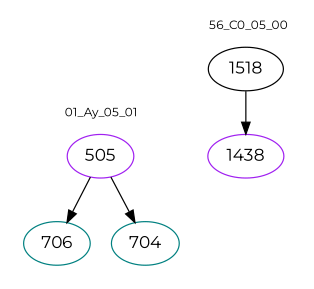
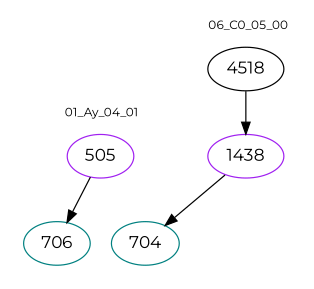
  digraph {
    fontname=Montserrat
    node [color=purple fontname=Montserrat]
    edge [color=black fontname=Montserrat]
    n1 [label=505]
    n2 [color=teal label=704]
    n3 [color=teal label=706]
-   n4 [color=black label=1518]
+   n4 [color=black label=4518]
    n5 [label=1438]
    subgraph cluster_1 {
      color=white
      fontsize=10
-     label="01_Ay_05_01"
+     label="01_Ay_04_01"
      n1
      n2
      n3
    }
    subgraph cluster_2 {
      color=white
      fontsize=10
-     label="56_C0_05_00"
+     label="06_C0_05_00"
      n4
      n5
    }
-   n1 -> n2
+   n5 -> n2
    n1 -> n3
    n4 -> n5
  }
